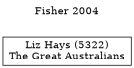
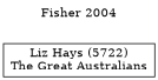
  digraph {
    label="Fisher 2004"
    labelloc=t
    mclimit=10
-   n1 [label="Liz Hays (5322)\nThe Great Australians" shape=box]
+   n1 [label="Liz Hays (5722)\nThe Great Australians" shape=box]
  }
